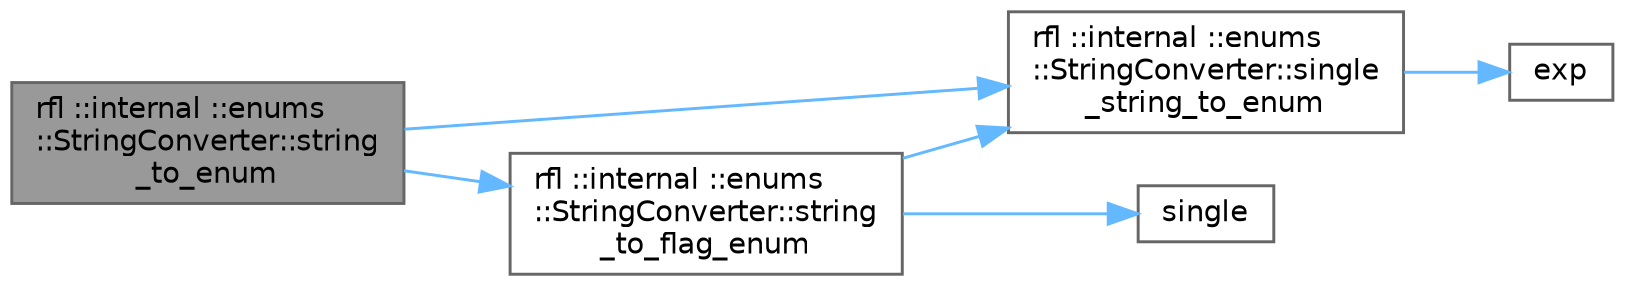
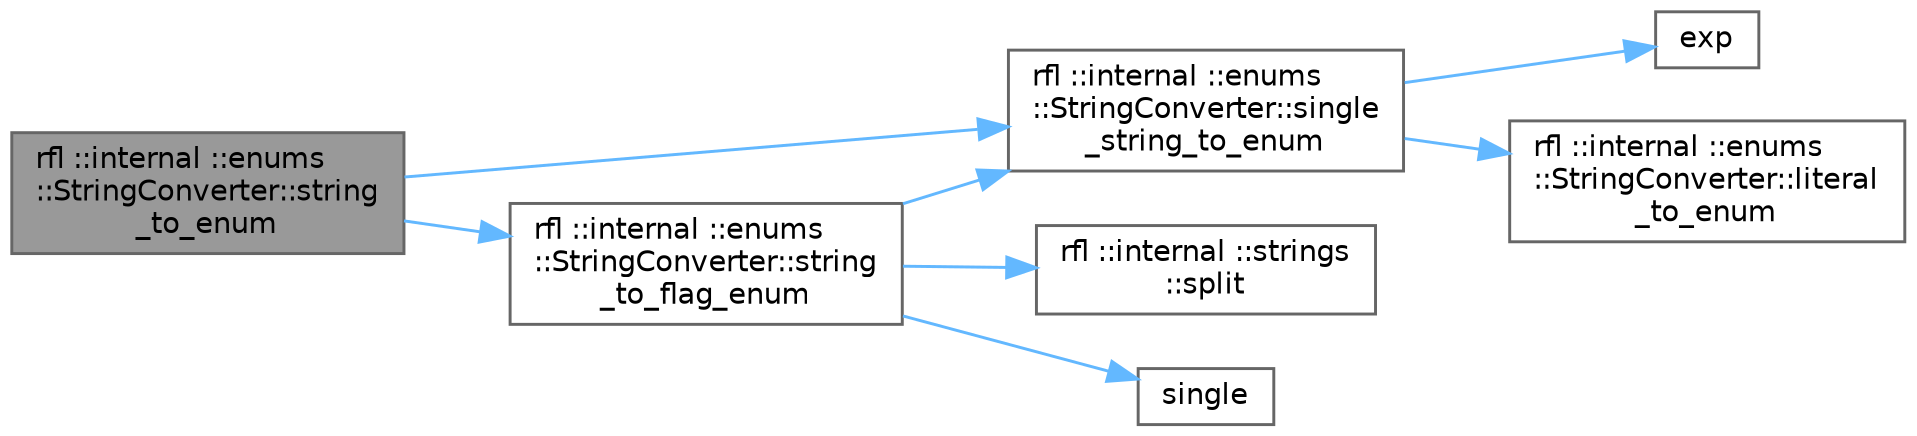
  digraph {
    rankdir=LR
    node [color=grey40 fillcolor=white fontname=Helvetica fontsize=10 shape=box style=filled]
    edge [color=steelblue1 fontname=Helvetica fontsize=10 labelfontname=Helvetica labelfontsize=10 style=solid]
    n1 [color=gray40 fillcolor=grey60 fontcolor=black height=0.2 label="rfl ::internal ::enums\l::StringConverter::string\l_to_enum" width=0.4]
    n2 [height=0.2 label="rfl ::internal ::enums\l::StringConverter::single\l_string_to_enum" width=0.4]
    n3 [height=0.2 label="rfl ::internal ::enums\l::StringConverter::string\l_to_flag_enum" width=0.4]
    n4 [height=0.2 label=exp width=0.4]
+   n5 [height=0.2 label="rfl ::internal ::enums\l::StringConverter::literal\l_to_enum" width=0.4]
+   n6 [height=0.2 label="rfl ::internal ::strings\l::split" width=0.4]
    n7 [height=0.2 label=single width=0.4]
    n1 -> n2
    n1 -> n3
    n2 -> n4
+   n2 -> n5
    n3 -> n2
+   n3 -> n6
    n3 -> n7
  }
